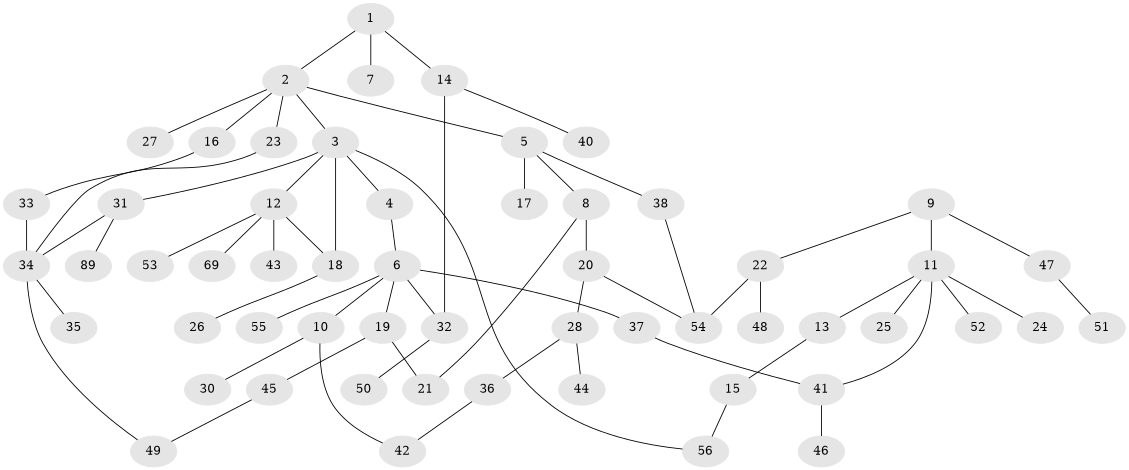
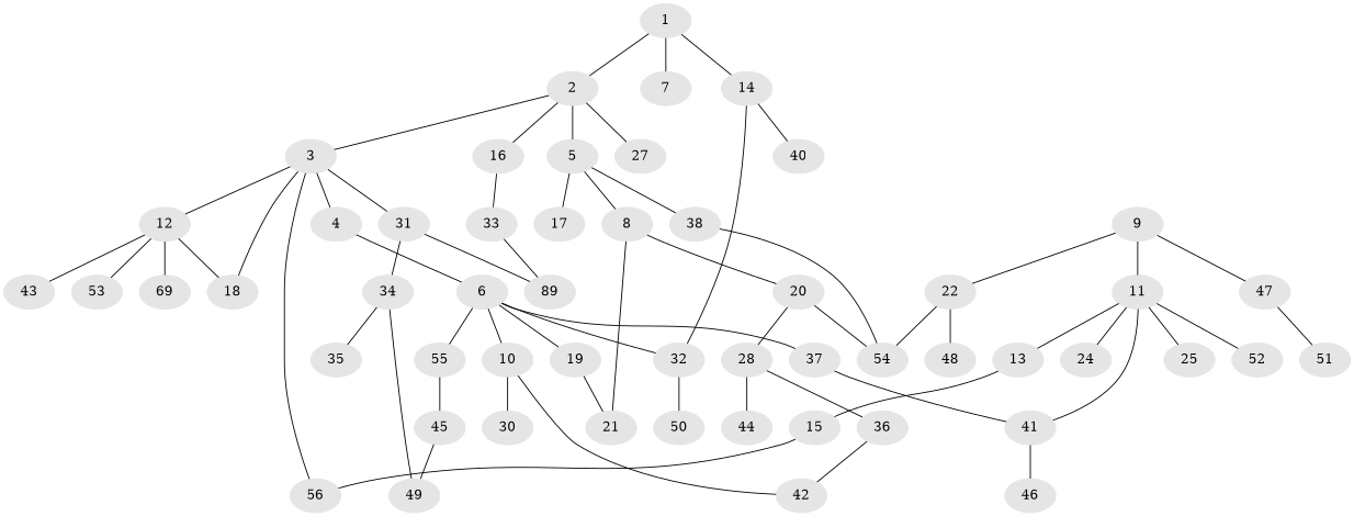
  graph {
    node [color=gray90 style=filled]
    1
    2
    7
    14
    3
    5
    16
-   23
    27
    4
    12
    18
    31
    56
    8
    17
    38
    33
    34
    6
    n21 [label=69]
    43
    53
-   26
    n25 [label=89]
    10
    19
    32
    37
    55
    9
    11
    22
    47
    20
    21
    54
    30
    42
    45
    50
    41
    40
    28
    36
    44
    13
    24
    25
    52
    48
    51
    15
    46
    49
    35
    1 -- 2
    1 -- 7
    1 -- 14
    2 -- 3
    2 -- 5
    2 -- 16
-   2 -- 23
    2 -- 27
    14 -- 32
    14 -- 40
    3 -- 4
    3 -- 12
    3 -- 18
    3 -- 31
    3 -- 56
    5 -- 8
    5 -- 17
    5 -- 38
    16 -- 33
-   23 -- 34
    4 -- 6
    12 -- 18
    12 -- n21
    12 -- 43
    12 -- 53
-   18 -- 26
    31 -- 34
    31 -- n25
    8 -- 20
    8 -- 21
    38 -- 54
-   33 -- 34
+   33 -- n25
    34 -- 49
    34 -- 35
    6 -- 10
    6 -- 19
    6 -- 32
    6 -- 37
    6 -- 55
    10 -- 30
    10 -- 42
    19 -- 21
-   19 -- 45
+   55 -- 45
    32 -- 50
    37 -- 41
    9 -- 11
    9 -- 22
    9 -- 47
    11 -- 41
    11 -- 13
    11 -- 24
    11 -- 25
    11 -- 52
    22 -- 54
    22 -- 48
    47 -- 51
    20 -- 54
    20 -- 28
    45 -- 49
    41 -- 46
    28 -- 36
    28 -- 44
    36 -- 42
    13 -- 15
    15 -- 56
  }
